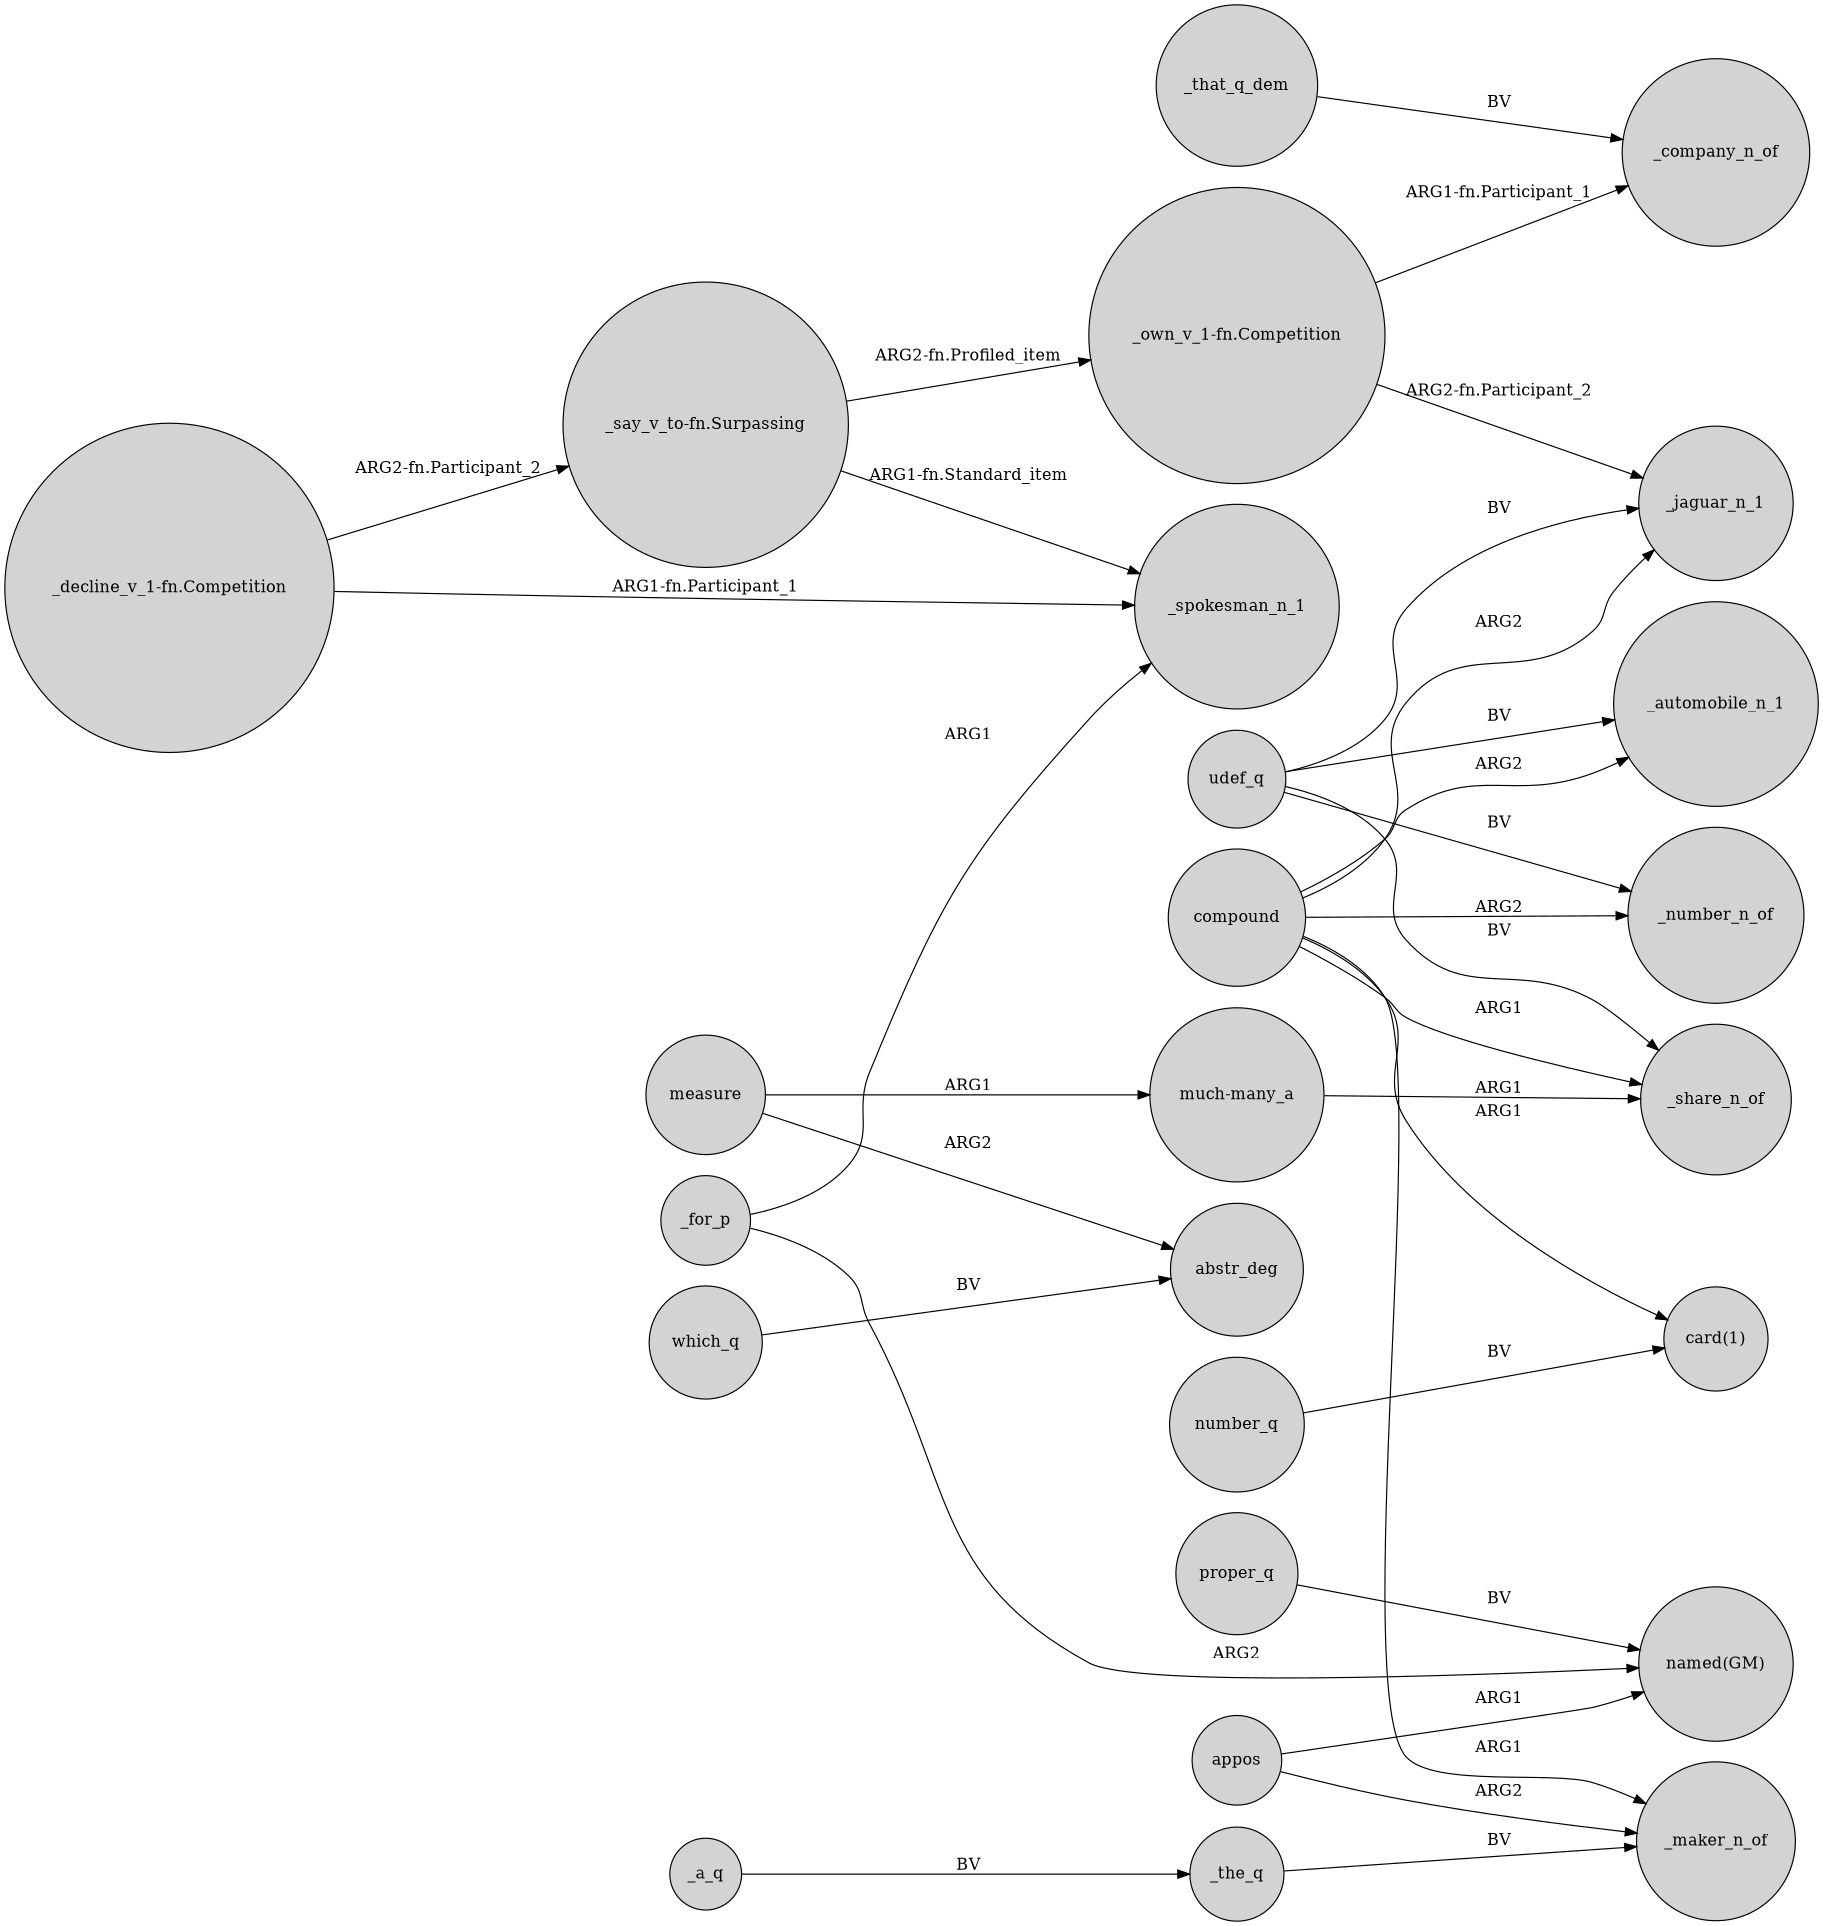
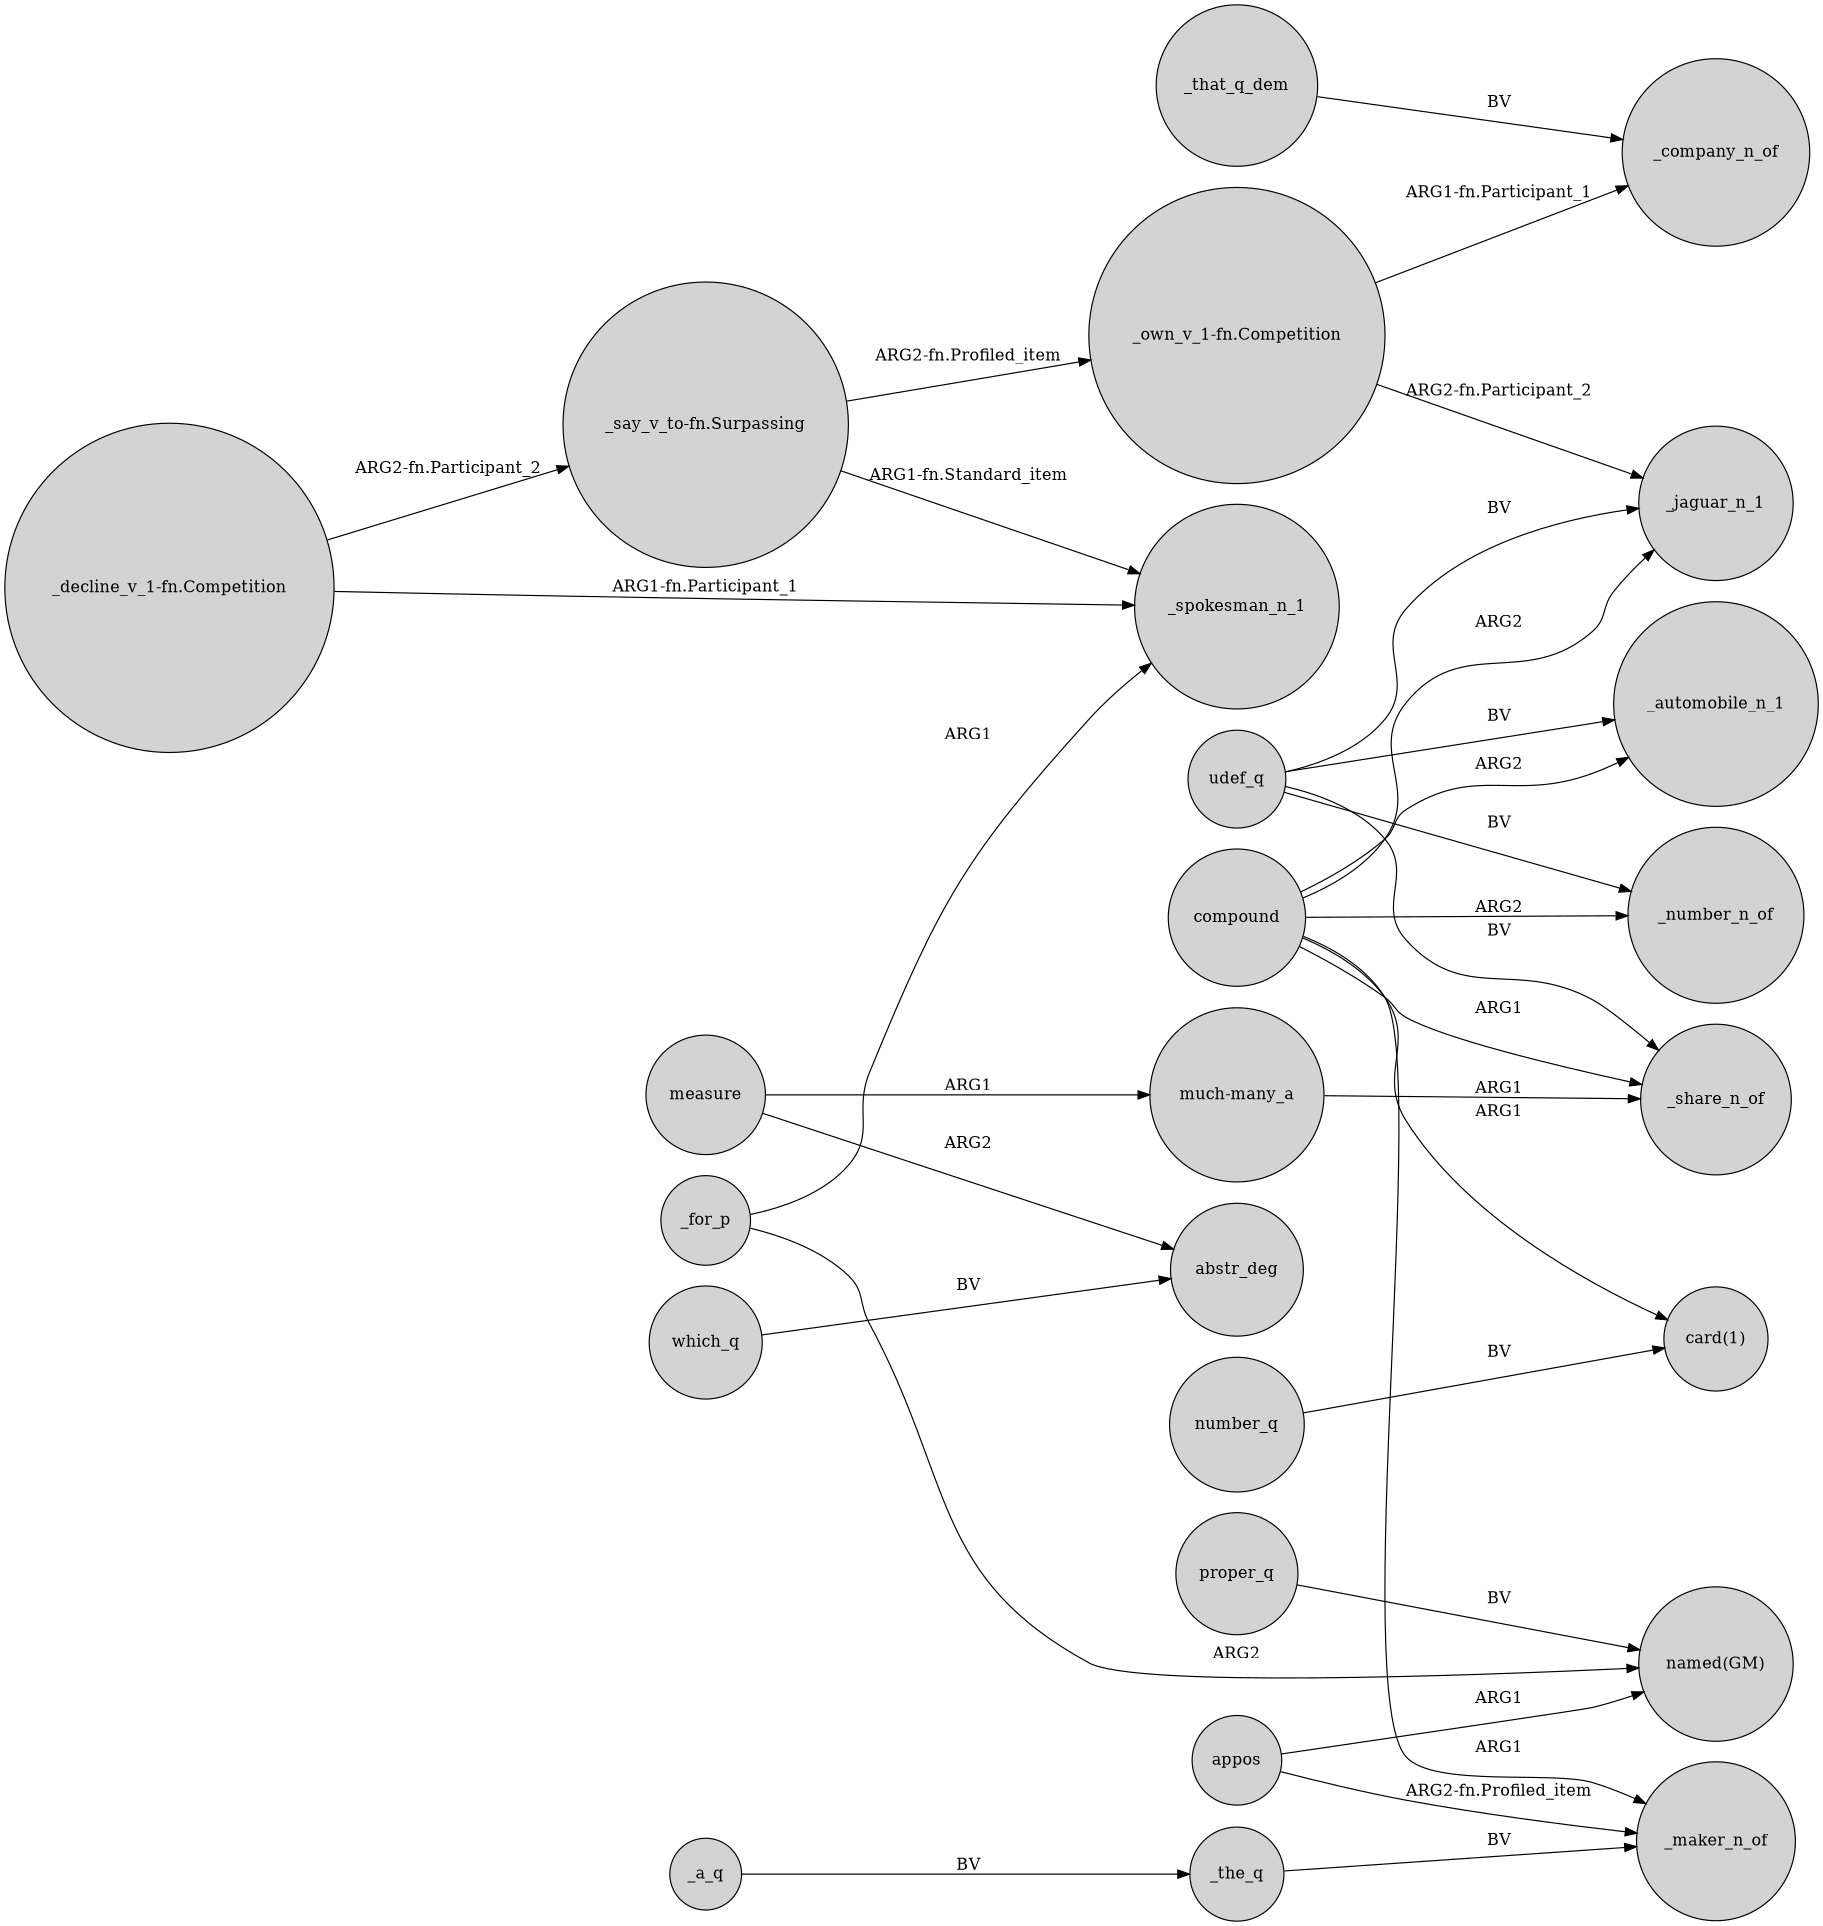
  digraph {
    rankdir=LR
    node [shape=circle style=filled]
    measure
    "much-many_a"
    abstr_deg
    _share_n_of
    _for_p
    "named(GM)"
    _spokesman_n_1
    "_decline_v_1-fn.Competition"
    "_say_v_to-fn.Surpassing"
    "_own_v_1-fn.Competition"
    _company_n_of
    _jaguar_n_1
    number_q
    "card(1)"
    compound
    _automobile_n_1
    _maker_n_of
    _number_n_of
    proper_q
    udef_q
    appos
    _that_q_dem
    which_q
    _the_q
    _a_q
    measure -> "much-many_a" [label=ARG1]
    measure -> abstr_deg [label=ARG2]
    "much-many_a" -> _share_n_of [label=ARG1]
    _for_p -> "named(GM)" [label=ARG2]
    _for_p -> _spokesman_n_1 [label=ARG1]
    "_decline_v_1-fn.Competition" -> _spokesman_n_1 [label="ARG1-fn.Participant_1"]
    "_decline_v_1-fn.Competition" -> "_say_v_to-fn.Surpassing" [label="ARG2-fn.Participant_2"]
    "_say_v_to-fn.Surpassing" -> _spokesman_n_1 [label="ARG1-fn.Standard_item"]
    "_say_v_to-fn.Surpassing" -> "_own_v_1-fn.Competition" [label="ARG2-fn.Profiled_item"]
    "_own_v_1-fn.Competition" -> _company_n_of [label="ARG1-fn.Participant_1"]
    "_own_v_1-fn.Competition" -> _jaguar_n_1 [label="ARG2-fn.Participant_2"]
    number_q -> "card(1)" [label=BV]
    compound -> _share_n_of [label=ARG1]
    compound -> _jaguar_n_1 [label=ARG2]
    compound -> "card(1)" [label=ARG1]
    compound -> _automobile_n_1 [label=ARG2]
    compound -> _maker_n_of [label=ARG1]
    compound -> _number_n_of [label=ARG2]
    proper_q -> "named(GM)" [label=BV]
    udef_q -> _share_n_of [label=BV]
    udef_q -> _jaguar_n_1 [label=BV]
    udef_q -> _automobile_n_1 [label=BV]
    udef_q -> _number_n_of [label=BV]
    appos -> "named(GM)" [label=ARG1]
-   appos -> _maker_n_of [label=ARG2]
+   appos -> _maker_n_of [label="ARG2-fn.Profiled_item"]
    _that_q_dem -> _company_n_of [label=BV]
    which_q -> abstr_deg [label=BV]
    _the_q -> _maker_n_of [label=BV]
    _a_q -> _the_q [label=BV]
  }
